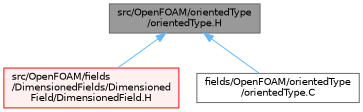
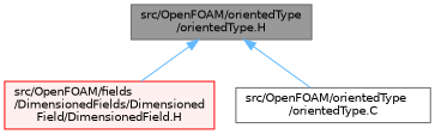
  digraph {
    node [fontname=Helvetica fontsize=10 shape=box style=filled]
    edge [color=steelblue1 dir=back fontname=Helvetica fontsize=10 labelfontname=Helvetica labelfontsize=10 style=solid]
    n1 [color=gray40 fillcolor=grey60 fontcolor=black height=0.2 label="src/OpenFOAM/orientedType\l/orientedType.H" width=0.4]
    n2 [color=red fillcolor="#FFF0F0" height=0.2 label="src/OpenFOAM/fields\l/DimensionedFields/Dimensioned\lField/DimensionedField.H" width=0.4]
-   n3 [color=grey40 fillcolor=white height=0.2 label="fields/OpenFOAM/orientedType\l/orientedType.C" width=0.4]
+   n3 [color=grey40 fillcolor=white height=0.2 label="src/OpenFOAM/orientedType\l/orientedType.C" width=0.4]
    n1 -> n2
    n1 -> n3
  }
